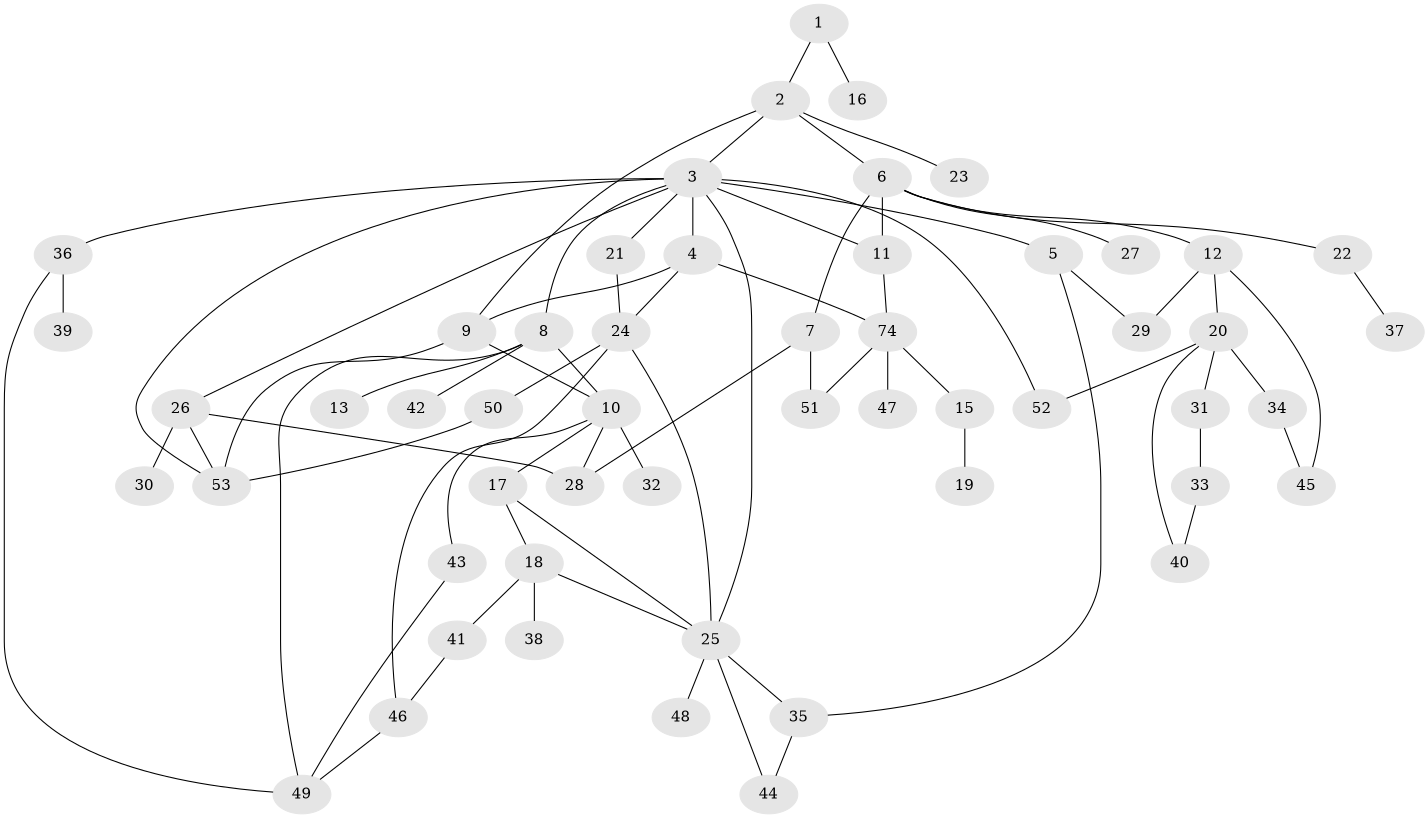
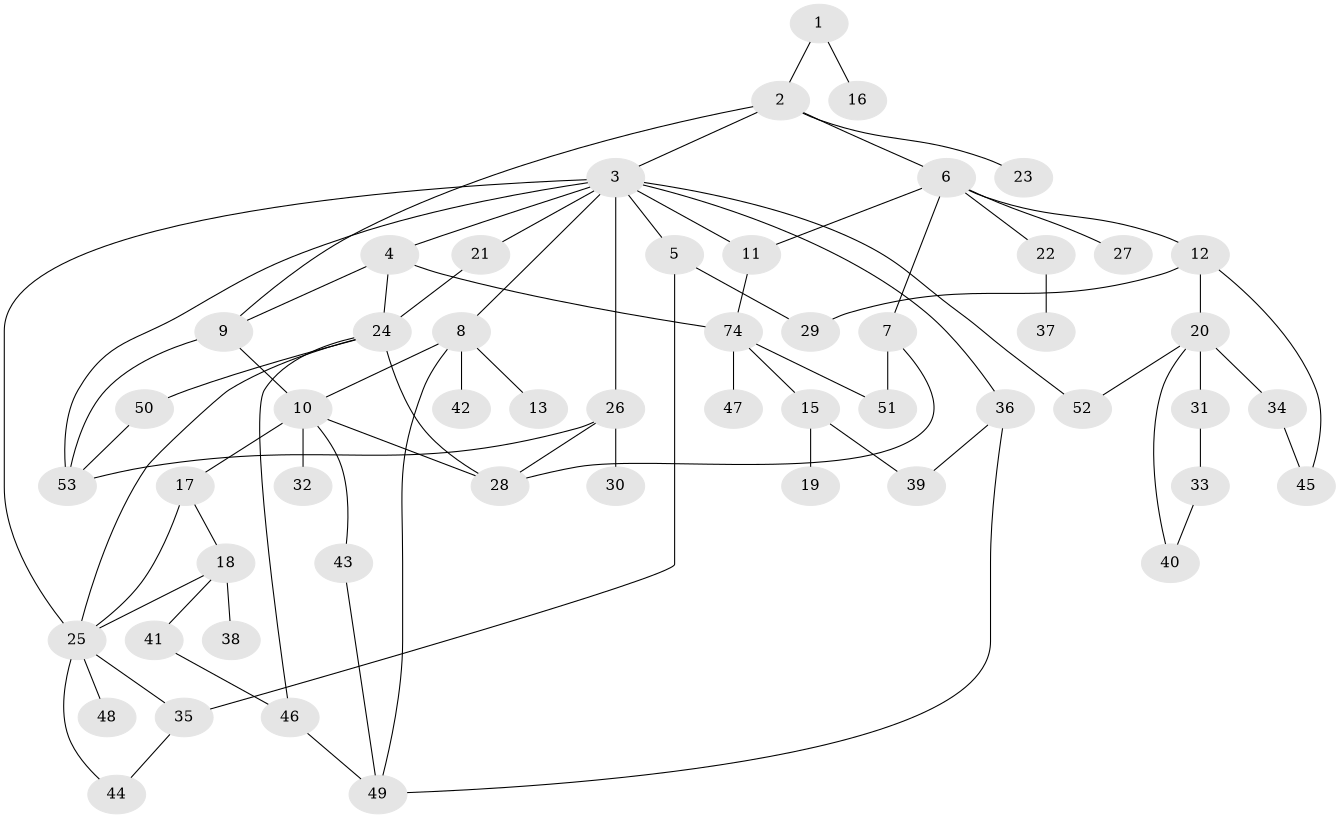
  graph {
    node [color=gray90 style=filled]
    1
    2
    16
    3
    6
    9
    23
    4
    5
    8
    11
    21
    25
    26
    36
    52
    53
    7
    12
    22
    27
    10
    n23 [label=74]
    24
    29
    35
    13
    42
    49
    44
    48
    28
    30
    39
    51
    15
    47
    46
    50
    20
    45
    37
    17
    32
    43
    18
    31
    34
    40
    19
    38
    41
    33
    1 -- 2
    1 -- 16
    2 -- 3
    2 -- 6
    2 -- 9
    2 -- 23
    3 -- 4
    3 -- 5
    3 -- 8
    3 -- 11
    3 -- 21
    3 -- 25
    3 -- 26
    3 -- 36
    3 -- 52
    3 -- 53
    6 -- 11
    6 -- 7
    6 -- 12
    6 -- 22
    6 -- 27
    9 -- 53
    9 -- 10
    4 -- 9
    4 -- n23
    4 -- 24
    5 -- 29
    5 -- 35
    8 -- 10
    8 -- 13
    8 -- 42
    8 -- 49
    11 -- n23
    21 -- 24
    25 -- 35
    25 -- 44
    25 -- 48
    26 -- 53
    26 -- 28
    26 -- 30
    36 -- 49
    36 -- 39
    7 -- 28
    7 -- 51
    12 -- 29
    12 -- 20
    12 -- 45
    22 -- 37
    10 -- 28
    10 -- 17
    10 -- 32
    10 -- 43
    n23 -- 51
    n23 -- 15
    n23 -- 47
    24 -- 25
+   24 -- 28
    24 -- 46
    24 -- 50
    35 -- 44
+   15 -- 39
    15 -- 19
    46 -- 49
    50 -- 53
    20 -- 52
    20 -- 31
    20 -- 34
    20 -- 40
    17 -- 25
    17 -- 18
    43 -- 49
    18 -- 25
    18 -- 38
    18 -- 41
    31 -- 33
    34 -- 45
    41 -- 46
    33 -- 40
  }
